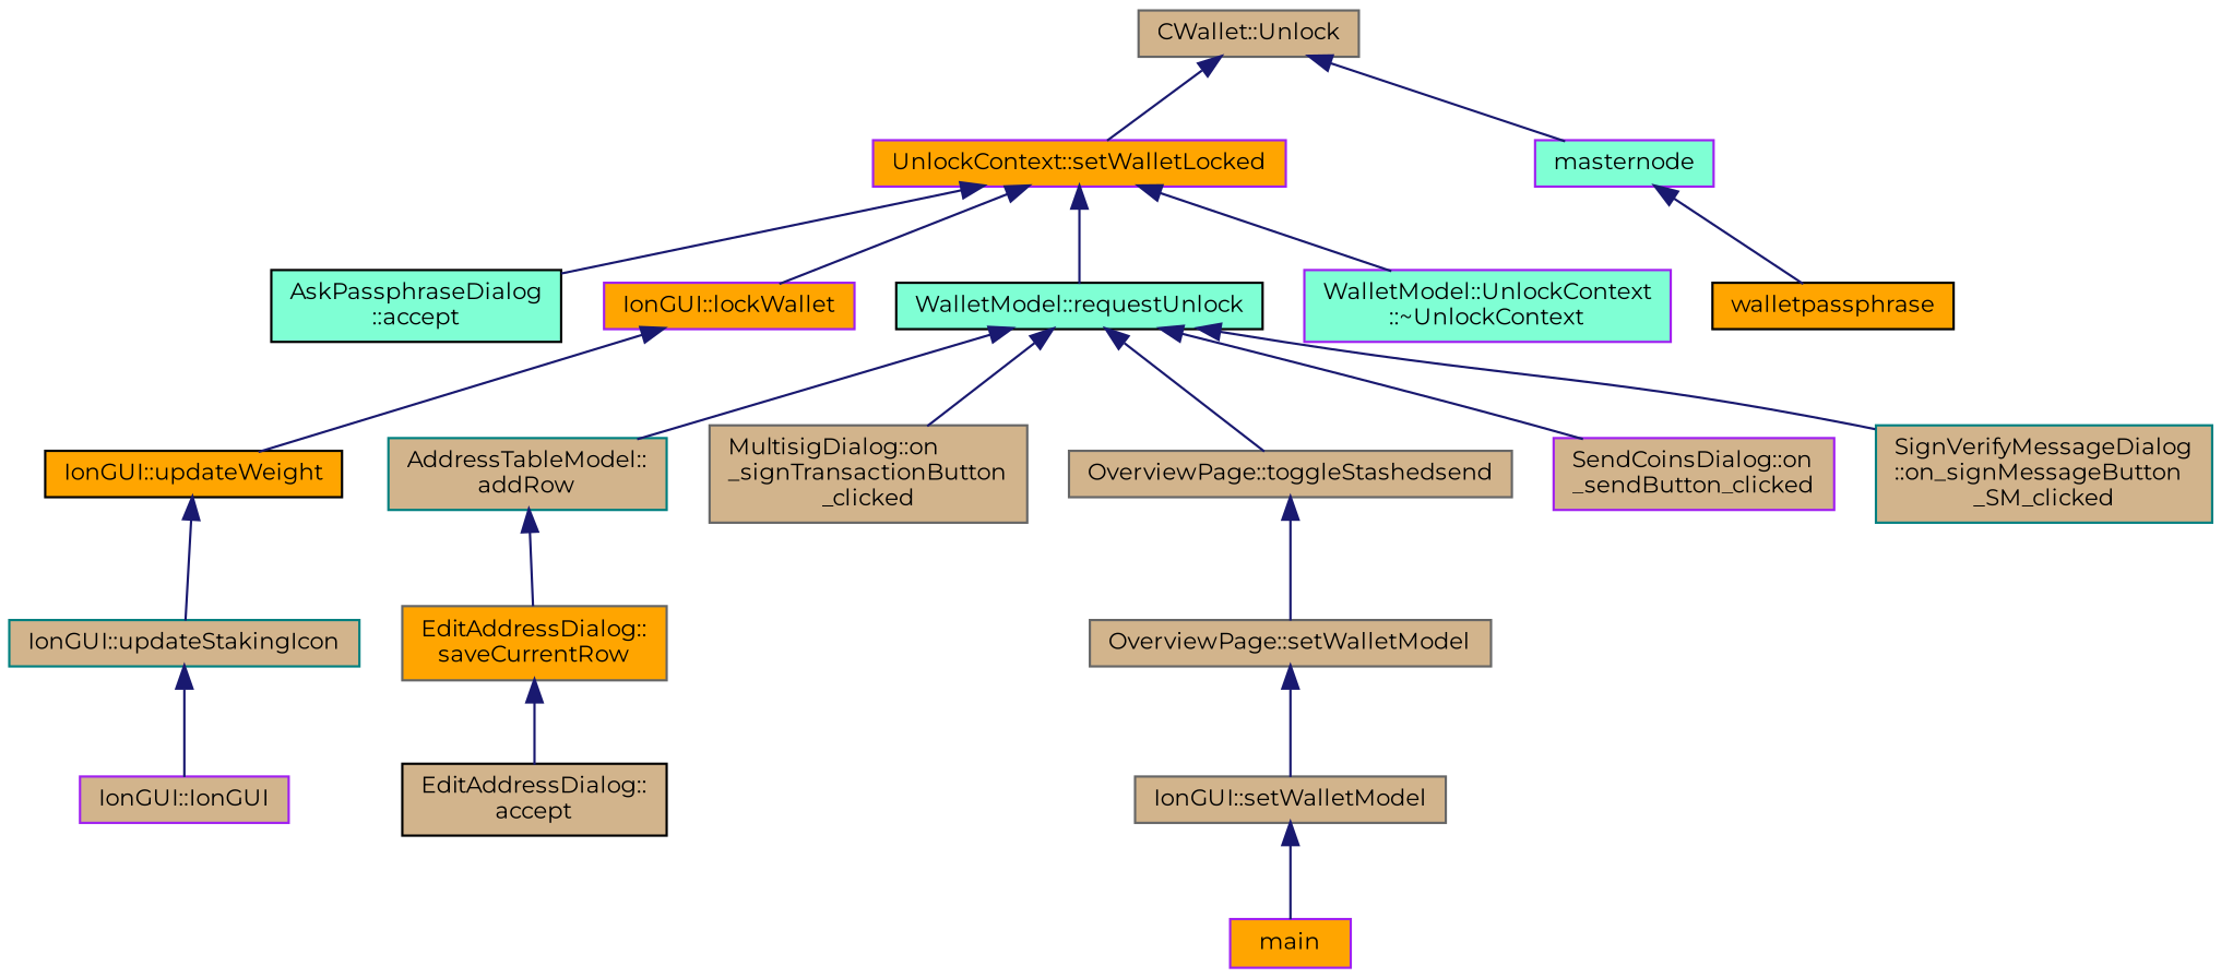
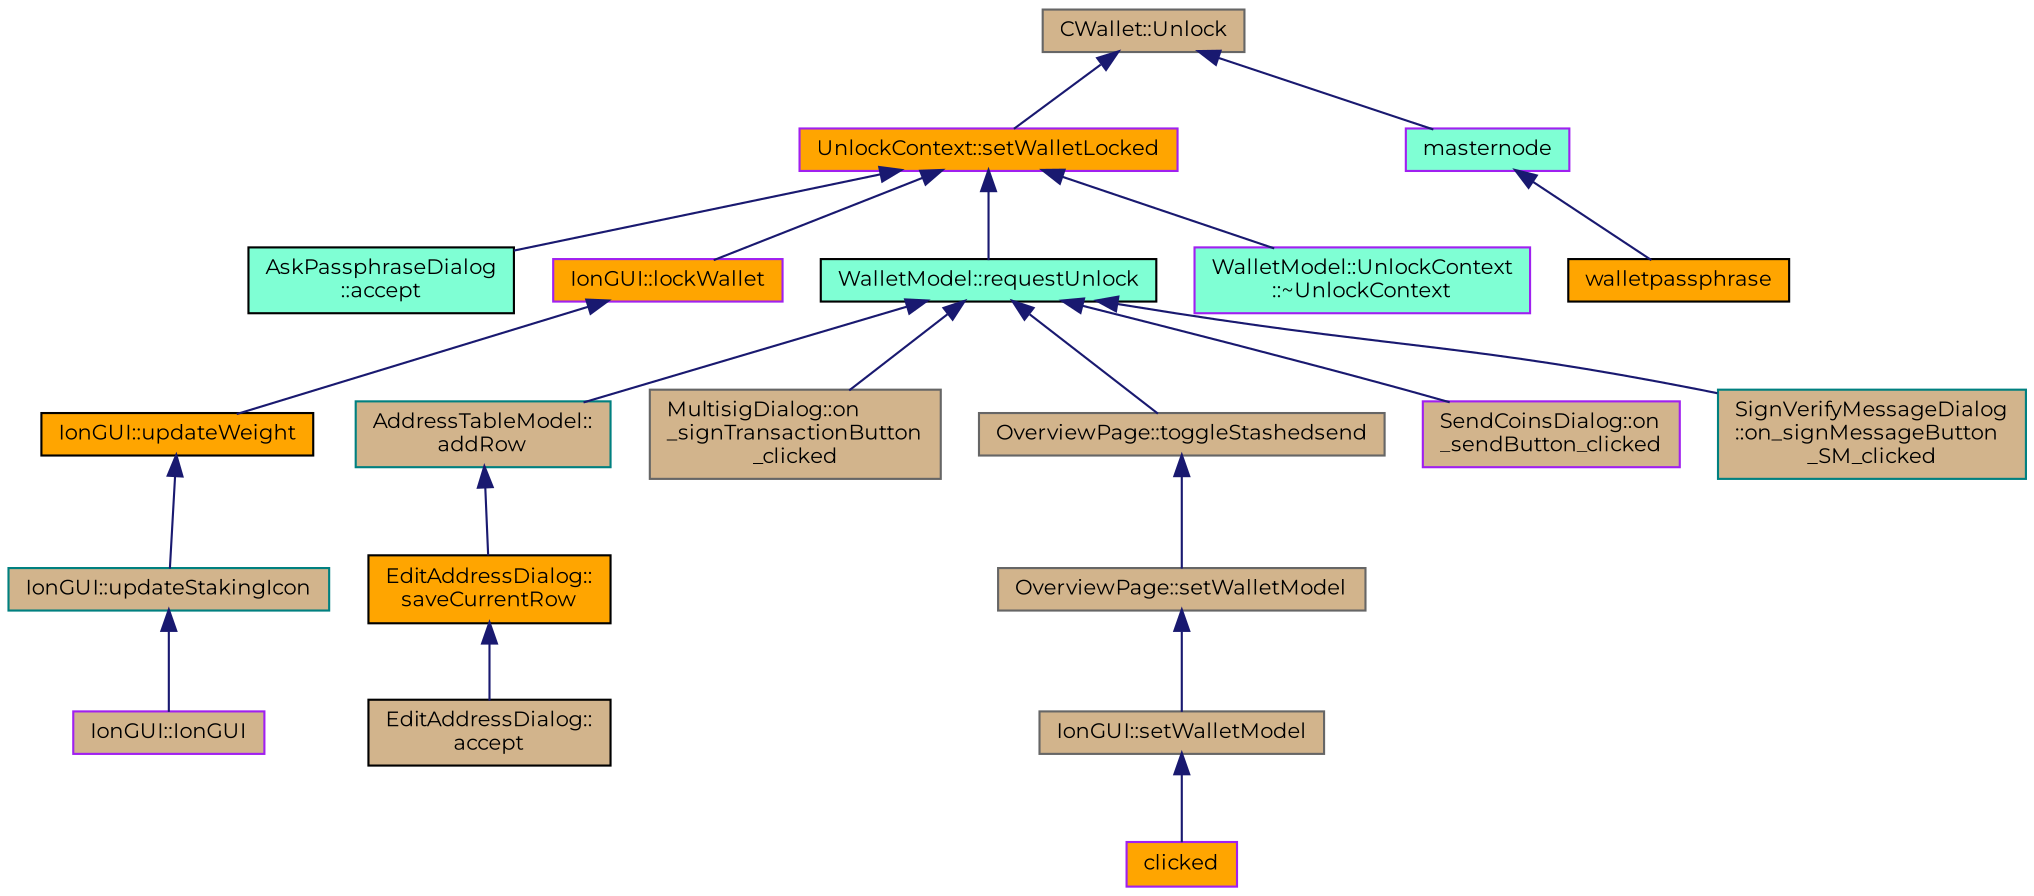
  digraph {
    fontname=Montserrat
    rankdir=TB
    node [color=purple fillcolor=tan fontname=Montserrat fontsize=10 shape=record style=filled]
    edge [color=midnightblue dir=back fontname=Montserrat fontsize=10 labelfontname=Helvetica labelfontsize=10 style=solid]
    n1 [color=gray40 fontcolor=black height=0.2 label="CWallet::Unlock" width=0.4]
    n2 [fillcolor=orange height=0.2 label="UnlockContext::setWalletLocked" width=0.4]
    n3 [fillcolor=aquamarine height=0.2 label=masternode width=0.4]
    n4 [color=black fillcolor=aquamarine height=0.2 label="AskPassphraseDialog\l::accept" width=0.4]
    n5 [fillcolor=orange height=0.2 label="IonGUI::lockWallet" width=0.4]
    n6 [color=black fillcolor=aquamarine height=0.2 label="WalletModel::requestUnlock" width=0.4]
    n7 [fillcolor=aquamarine height=0.2 label="WalletModel::UnlockContext\l::~UnlockContext" width=0.4]
    n8 [color=black fillcolor=orange height=0.2 label=walletpassphrase width=0.4]
    n9 [color=black fillcolor=orange height=0.2 label="IonGUI::updateWeight" width=0.4]
    n10 [color=teal height=0.2 label="AddressTableModel::\laddRow" width=0.4]
    n11 [color=gray40 height=0.2 label="MultisigDialog::on\l_signTransactionButton\l_clicked" width=0.4]
    n12 [color=gray40 height=0.2 label="OverviewPage::toggleStashedsend" width=0.4]
    n13 [height=0.2 label="SendCoinsDialog::on\l_sendButton_clicked" width=0.4]
    n14 [color=teal height=0.2 label="SignVerifyMessageDialog\l::on_signMessageButton\l_SM_clicked" width=0.4]
    n15 [color=teal height=0.2 label="IonGUI::updateStakingIcon" width=0.4]
    n16 [height=0.2 label="IonGUI::IonGUI" width=0.4]
-   n17 [color=gray40 fillcolor=orange height=0.2 label="EditAddressDialog::\lsaveCurrentRow" width=0.4]
+   n17 [color=black fillcolor=orange height=0.2 label="EditAddressDialog::\lsaveCurrentRow" width=0.4]
    n18 [color=gray40 height=0.2 label="OverviewPage::setWalletModel" width=0.4]
    n19 [color=black height=0.2 label="EditAddressDialog::\laccept" width=0.4]
    n20 [color=gray40 height=0.2 label="IonGUI::setWalletModel" width=0.4]
-   n21 [fillcolor=orange height=0.2 label=main width=0.4]
+   n21 [fillcolor=orange height=0.2 label=clicked width=0.4]
    n1 -> n2
    n1 -> n3
    n2 -> n4
    n2 -> n5
    n2 -> n6
    n2 -> n7
    n3 -> n8
    n5 -> n9
    n6 -> n10
    n6 -> n11
    n6 -> n12
    n6 -> n13
    n6 -> n14
    n9 -> n15
    n10 -> n17
    n12 -> n18
    n15 -> n16
    n17 -> n19
    n18 -> n20
    n20 -> n21
  }
